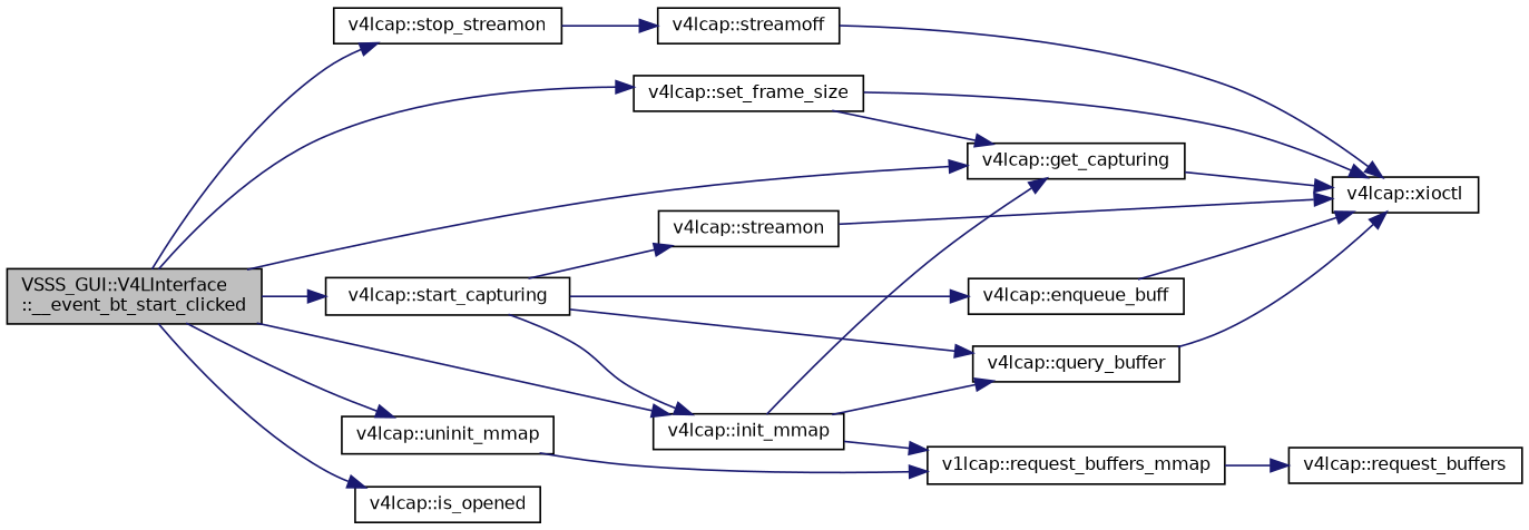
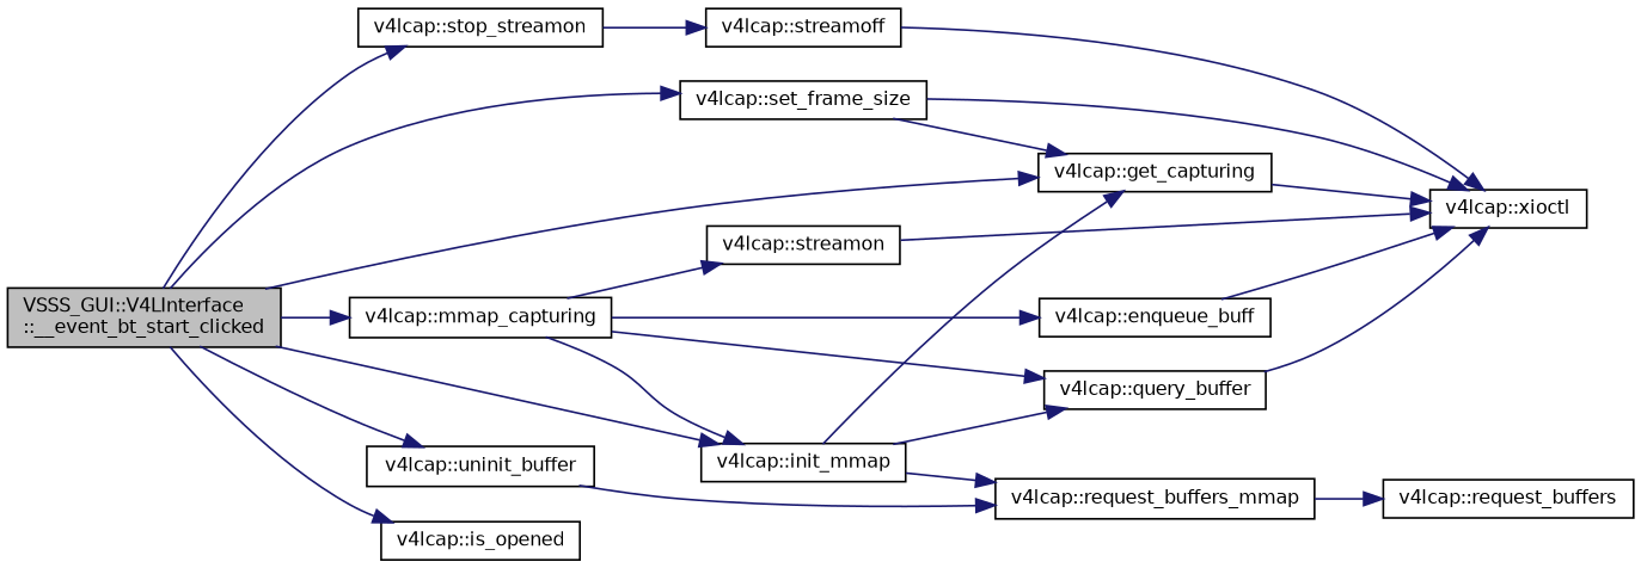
  digraph {
    rankdir=LR
    node [color=black fillcolor=white fontname=Helvetica fontsize=10 shape=record style=filled]
    edge [color=midnightblue fontname=Helvetica fontsize=10 labelfontname=Helvetica labelfontsize=10 style=solid]
    n1 [fillcolor=grey75 fontcolor=black height=0.2 label="VSSS_GUI::V4LInterface\l::__event_bt_start_clicked" width=0.4]
    n2 [height=0.2 label="v4lcap::get_capturing" width=0.4]
    n3 [height=0.2 label="v4lcap::init_mmap" width=0.4]
    n4 [height=0.2 label="v4lcap::is_opened" width=0.4]
    n5 [height=0.2 label="v4lcap::set_frame_size" width=0.4]
-   n6 [height=0.2 label="v4lcap::start_capturing" width=0.4]
+   n6 [height=0.2 label="v4lcap::mmap_capturing" width=0.4]
    n7 [height=0.2 label="v4lcap::stop_streamon" width=0.4]
-   n8 [height=0.2 label="v4lcap::uninit_mmap" width=0.4]
+   n8 [height=0.2 label="v4lcap::uninit_buffer" width=0.4]
    n9 [height=0.2 label="v4lcap::xioctl" width=0.4]
    n10 [height=0.2 label="v4lcap::query_buffer" width=0.4]
-   n11 [height=0.2 label="v1lcap::request_buffers_mmap" width=0.4]
+   n11 [height=0.2 label="v4lcap::request_buffers_mmap" width=0.4]
    n12 [height=0.2 label="v4lcap::enqueue_buff" width=0.4]
    n13 [height=0.2 label="v4lcap::streamon" width=0.4]
    n14 [height=0.2 label="v4lcap::streamoff" width=0.4]
    n15 [height=0.2 label="v4lcap::request_buffers" width=0.4]
    n1 -> n2
    n1 -> n3
    n1 -> n4
    n1 -> n5
    n1 -> n6
    n1 -> n7
    n1 -> n8
    n2 -> n9
    n3 -> n2
    n3 -> n10
    n3 -> n11
    n5 -> n2
    n5 -> n9
    n6 -> n3
    n6 -> n10
    n6 -> n12
    n6 -> n13
    n7 -> n14
    n8 -> n11
    n10 -> n9
    n11 -> n15
    n12 -> n9
    n13 -> n9
    n14 -> n9
  }
